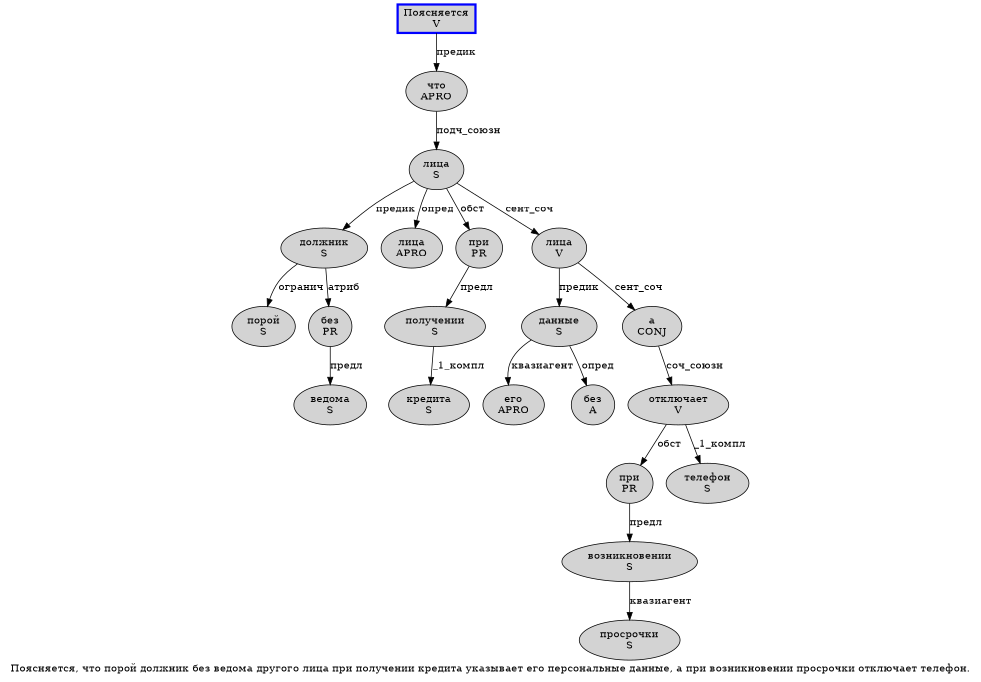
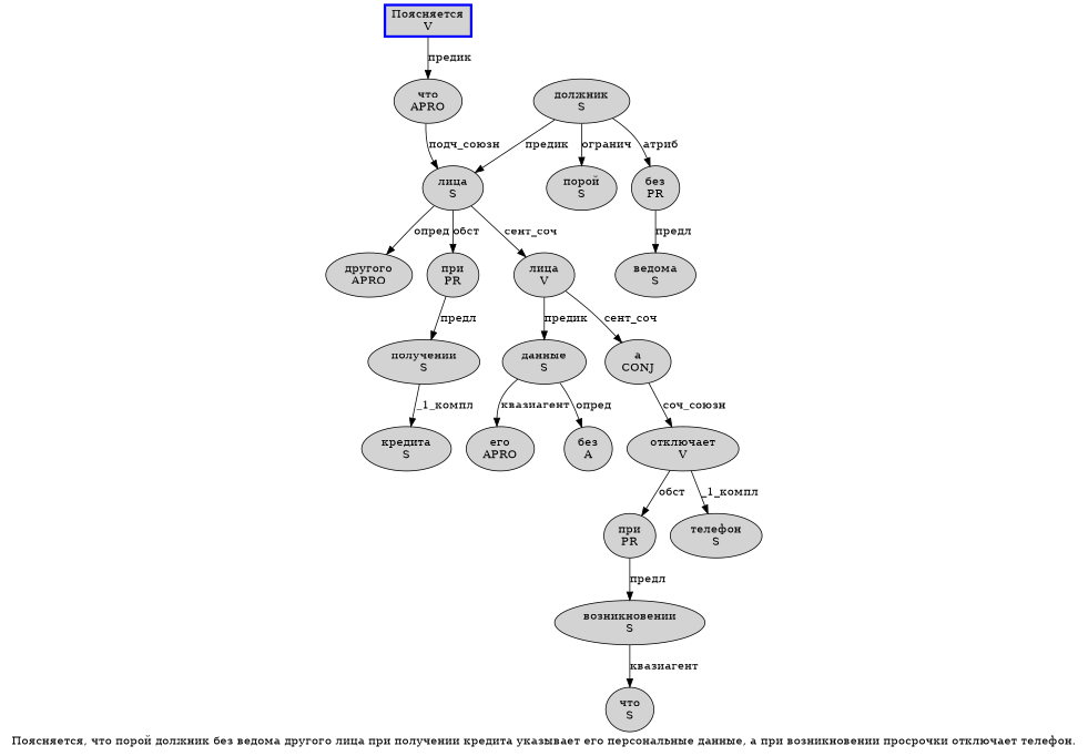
  digraph {
    label="Поясняется, что порой должник без ведома другого лица при получении кредита указывает его персональные данные, а при возникновении просрочки отключает телефон."
    node [fillcolor=lightgray penwidth=1 shape=ellipse style=filled]
    n1 [color=blue label="Поясняется\nV" penwidth=3 shape=box]
    n2 [label="что\nAPRO"]
    n3 [label="лица\nS"]
    n4 [label="должник\nS"]
-   n5 [label="лица\nAPRO"]
+   n5 [label="другого\nAPRO"]
    n6 [label="при\nPR"]
    n7 [label="лица\nV"]
    n8 [label="порой\nS"]
    n9 [label="без\nPR"]
    n10 [label="ведома\nS"]
    n11 [label="получении\nS"]
    n12 [label="данные\nS"]
    n13 [label="а\nCONJ"]
    n14 [label="кредита\nS"]
    n15 [label="его\nAPRO"]
    n16 [label="без\nA"]
    n17 [label="отключает\nV"]
    n18 [label="при\nPR"]
    n19 [label="телефон\nS"]
    n20 [label="возникновении\nS"]
-   n21 [label="просрочки\nS"]
+   n21 [label="что\nS"]
    n1 -> n2 [label="предик"]
    n2 -> n3 [label="подч_союзн"]
-   n3 -> n4 [label="предик"]
+   n4 -> n3 [label="предик"]
    n3 -> n5 [label="опред"]
    n3 -> n6 [label="обст"]
    n3 -> n7 [label="сент_соч"]
    n4 -> n8 [label="огранич"]
    n4 -> n9 [label="атриб"]
    n6 -> n11 [label="предл"]
    n7 -> n12 [label="предик"]
    n7 -> n13 [label="сент_соч"]
    n9 -> n10 [label="предл"]
    n11 -> n14 [label="_1_компл"]
    n12 -> n15 [label="квазиагент"]
    n12 -> n16 [label="опред"]
    n13 -> n17 [label="соч_союзн"]
    n17 -> n18 [label="обст"]
    n17 -> n19 [label="_1_компл"]
    n18 -> n20 [label="предл"]
    n20 -> n21 [label="квазиагент"]
  }
